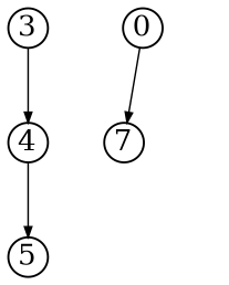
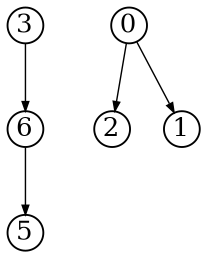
  digraph {
    rankdir=TB
    node [fixedsize=true shape=circle]
    edge [arrowsize=0.5 penwidth=0.75]
-   4 [width=.26]
+   4 [width=.26 label=6]
    5 [width=.26]
    3 [width=.26]
-   2 [width=.26 label=7]
+   2 [width=.26]
+   1 [width=.26]
    0 [width=.26]
    4 -> 5
    3 -> 4
    0 -> 2
+   0 -> 1
  }
